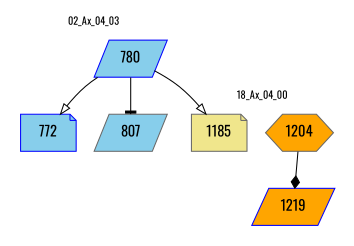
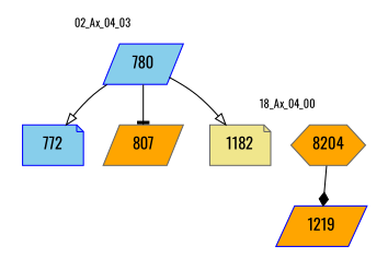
  digraph {
    fontname=Oswald
    node [color=blue fillcolor=skyblue fontname=Oswald shape=parallelogram style=filled]
    edge [arrowhead=onormal color=black fontname=Oswald]
    n1 [label=780]
    n2 [label=772 shape=note]
-   n3 [color=gray40 label=807]
-   n4 [color=gray40 fillcolor=orange label=1204 shape=hexagon]
-   n5 [color=gray40 fillcolor=khaki label=1185 shape=note]
+   n3 [color=gray40 fillcolor=orange label=807]
+   n4 [color=gray40 fillcolor=orange label=8204 shape=hexagon]
+   n5 [color=gray40 fillcolor=khaki label=1182 shape=note]
    n6 [fillcolor=orange label=1219]
    subgraph cluster_1 {
      color=white
      fontsize=10
      label="02_Ax_04_03"
      n1
      n2
      n3
    }
    subgraph cluster_2 {
      color=white
      fontsize=10
      label="18_Ax_04_00"
      n4
      n5
      n6
    }
    n1 -> n2
    n1 -> n3 [arrowhead=tee]
    n1 -> n5
    n4 -> n6 [arrowhead=diamond]
  }
